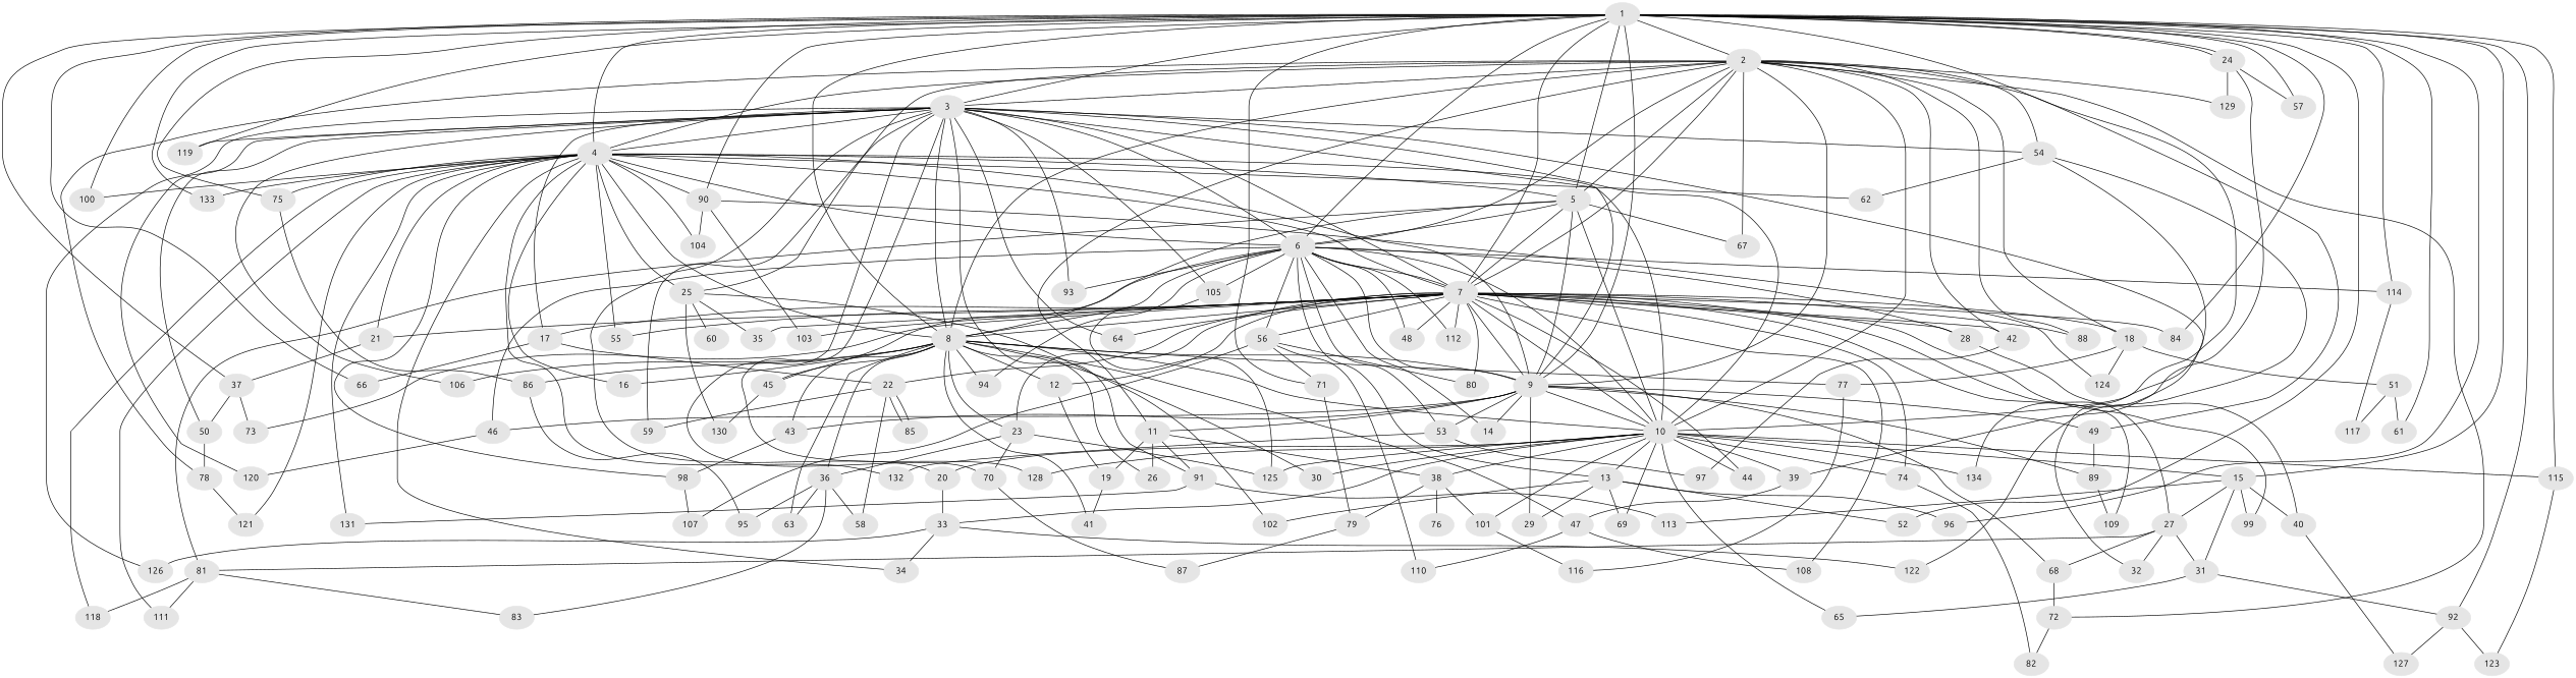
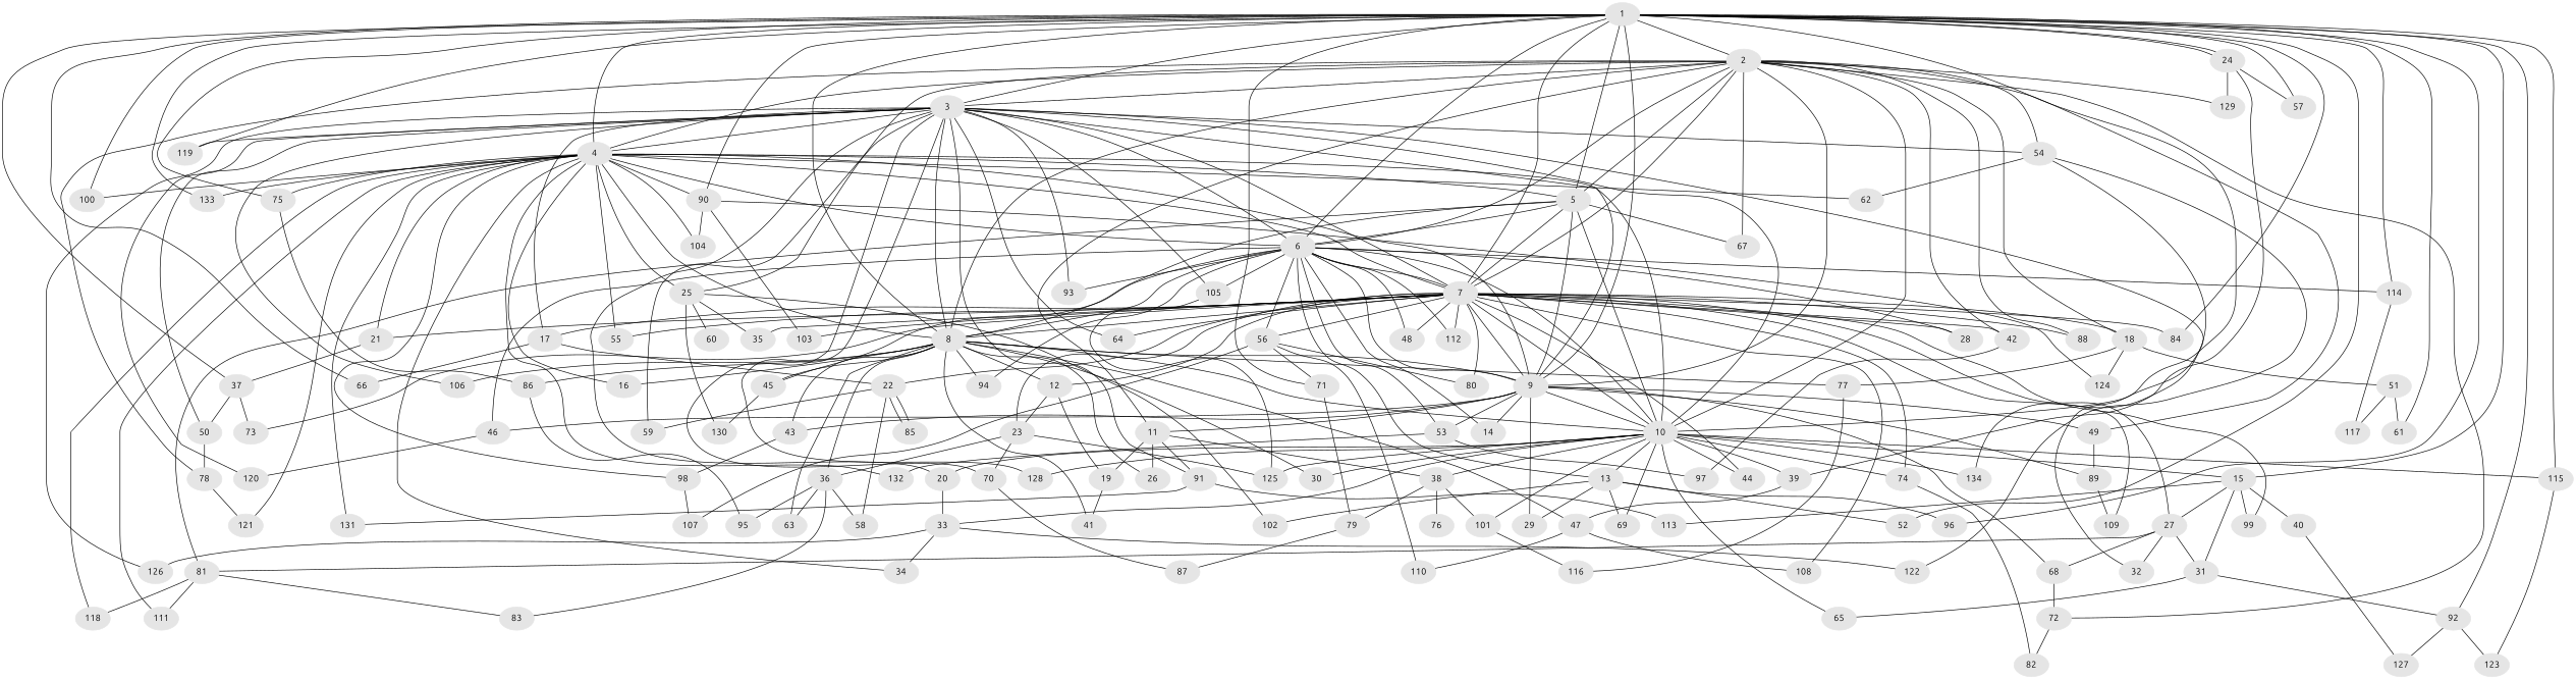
  graph {
    fontname=Ubuntu
    node [color=gray90 fontname=Ubuntu style=filled]
    edge [fontname=Ubuntu]
    1
    2
    3
    4
    5
    6
    7
    8
    9
    10
    15
    24
    37
    52
    57
    61
    66
    71
    75
    84
    90
    92
    96
    100
    114
    115
    119
    133
    11
    18
    25
    42
    49
    54
    67
    72
    78
    88
    129
    17
    20
    32
    50
    59
    64
    70
    91
    93
    105
    106
    120
    126
    128
    16
    21
    34
    55
    62
    98
    104
    111
    118
    121
    131
    132
    81
    13
    14
    28
    45
    46
    48
    53
    56
    94
    112
    12
    22
    23
    27
    35
    44
    73
    74
    80
    99
    103
    108
    109
    26
    30
    36
    41
    43
    47
    63
    77
    86
    29
    68
    89
    33
    38
    39
    65
    69
    101
    125
    134
    31
    40
    113
    51
    117
    79
    124
    127
    123
    19
    102
    60
    130
    97
    122
    82
    87
    107
    83
    110
    58
    85
    95
    116
    76
    1 -- 2
    1 -- 3
    1 -- 4
    1 -- 5
    1 -- 6
    1 -- 7
    1 -- 8
    1 -- 9
    1 -- 10
    1 -- 15
    1 -- 24
    1 -- 24
    1 -- 37
    1 -- 52
    1 -- 57
    1 -- 61
    1 -- 66
    1 -- 71
    1 -- 75
    1 -- 84
    1 -- 90
    1 -- 92
    1 -- 96
    1 -- 100
    1 -- 114
    1 -- 115
    1 -- 119
    1 -- 133
    2 -- 3
    2 -- 4
    2 -- 5
    2 -- 6
    2 -- 7
    2 -- 8
    2 -- 9
    2 -- 10
    2 -- 11
    2 -- 18
    2 -- 25
    2 -- 42
    2 -- 49
    2 -- 54
    2 -- 67
    2 -- 72
    2 -- 78
    2 -- 88
    2 -- 129
    3 -- 4
    3 -- 6
    3 -- 7
    3 -- 8
    3 -- 9
    3 -- 10
    3 -- 119
    3 -- 54
    3 -- 17
    3 -- 20
    3 -- 32
    3 -- 50
    3 -- 59
    3 -- 64
    3 -- 70
    3 -- 91
    3 -- 93
    3 -- 105
    3 -- 106
    3 -- 120
    3 -- 126
    3 -- 128
    4 -- 5
    4 -- 6
    4 -- 7
    4 -- 8
    4 -- 9
    4 -- 10
    4 -- 75
    4 -- 90
    4 -- 100
    4 -- 133
    4 -- 25
    4 -- 16
    4 -- 21
    4 -- 34
    4 -- 55
    4 -- 62
    4 -- 98
    4 -- 104
    4 -- 111
    4 -- 118
    4 -- 121
    4 -- 131
    4 -- 132
    5 -- 6
    5 -- 7
    5 -- 8
    5 -- 9
    5 -- 10
    5 -- 67
    5 -- 81
    6 -- 7
    6 -- 8
    6 -- 9
    6 -- 10
    6 -- 114
    6 -- 93
    6 -- 105
    6 -- 13
    6 -- 14
    6 -- 28
    6 -- 45
    6 -- 46
    6 -- 48
    6 -- 53
    6 -- 56
    6 -- 94
    6 -- 112
    7 -- 8
    7 -- 9
    7 -- 10
    7 -- 84
    7 -- 18
    7 -- 42
    7 -- 88
    7 -- 17
    7 -- 64
    7 -- 21
    7 -- 55
    7 -- 28
    7 -- 48
    7 -- 56
    7 -- 112
    7 -- 12
    7 -- 22
    7 -- 23
    7 -- 27
    7 -- 35
    7 -- 44
    7 -- 73
    7 -- 74
    7 -- 80
    7 -- 99
    7 -- 103
    7 -- 108
    7 -- 109
    8 -- 9
    8 -- 10
    8 -- 106
    8 -- 16
    8 -- 45
    8 -- 94
    8 -- 12
    8 -- 26
    8 -- 30
    8 -- 36
    8 -- 41
    8 -- 43
    8 -- 47
    8 -- 63
    8 -- 77
    8 -- 86
    9 -- 10
    9 -- 11
    9 -- 49
    9 -- 14
    9 -- 46
    9 -- 53
    9 -- 43
    9 -- 29
    9 -- 68
    9 -- 89
    10 -- 15
    10 -- 115
    10 -- 20
    10 -- 128
    10 -- 13
    10 -- 44
    10 -- 74
    10 -- 30
    10 -- 33
    10 -- 38
    10 -- 39
    10 -- 65
    10 -- 69
    10 -- 101
    10 -- 125
    10 -- 134
    15 -- 27
    15 -- 99
    15 -- 31
    15 -- 40
    15 -- 113
    24 -- 57
    24 -- 129
    24 -- 39
    37 -- 50
    37 -- 73
    71 -- 79
    75 -- 86
    90 -- 104
    90 -- 103
    90 -- 124
    92 -- 127
    92 -- 123
    114 -- 117
    115 -- 123
    11 -- 91
    11 -- 26
    11 -- 38
    11 -- 19
    18 -- 77
    18 -- 51
    18 -- 124
    25 -- 35
    25 -- 102
    25 -- 60
    25 -- 130
    42 -- 97
    49 -- 89
    54 -- 62
    54 -- 134
    54 -- 122
    72 -- 82
    78 -- 121
    17 -- 66
    17 -- 22
    20 -- 33
    50 -- 78
    70 -- 87
    91 -- 131
    91 -- 113
    105 -- 125
    21 -- 37
    98 -- 107
    81 -- 111
    81 -- 118
    81 -- 83
    13 -- 52
    13 -- 96
    13 -- 29
    13 -- 69
    13 -- 102
-   28 -- 40
    45 -- 130
    46 -- 120
    53 -- 132
    53 -- 97
    56 -- 71
    56 -- 80
    56 -- 107
    56 -- 110
-   8 -- 23
+   12 -- 23
    12 -- 19
    22 -- 59
    22 -- 58
    22 -- 85
    22 -- 85
    23 -- 70
    23 -- 36
    23 -- 125
    27 -- 32
    27 -- 81
    27 -- 68
    27 -- 31
    74 -- 82
    36 -- 63
    36 -- 83
    36 -- 58
    36 -- 95
    43 -- 98
    47 -- 108
    47 -- 110
    77 -- 116
    86 -- 95
    68 -- 72
    89 -- 109
    33 -- 126
    33 -- 34
    33 -- 122
    38 -- 101
    38 -- 79
    38 -- 76
    39 -- 47
    101 -- 116
    31 -- 92
    31 -- 65
    40 -- 127
    51 -- 61
    51 -- 117
    79 -- 87
    19 -- 41
  }
